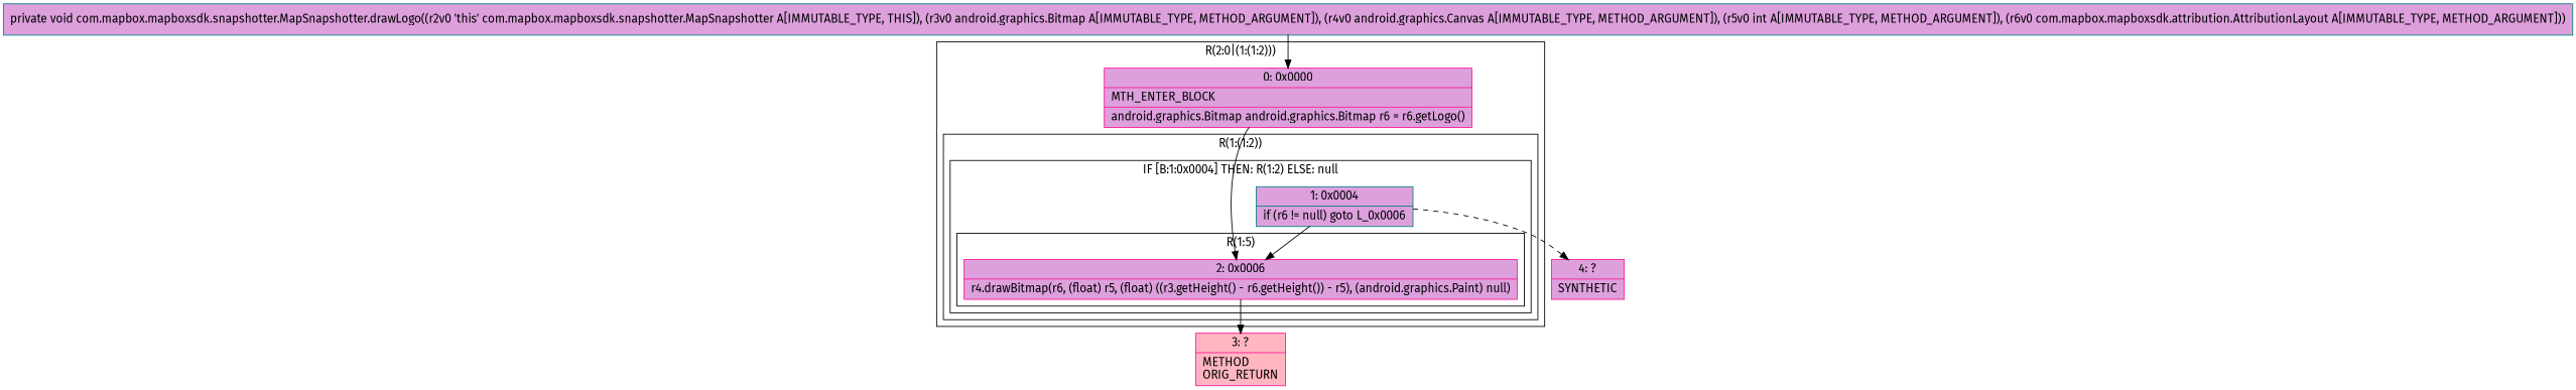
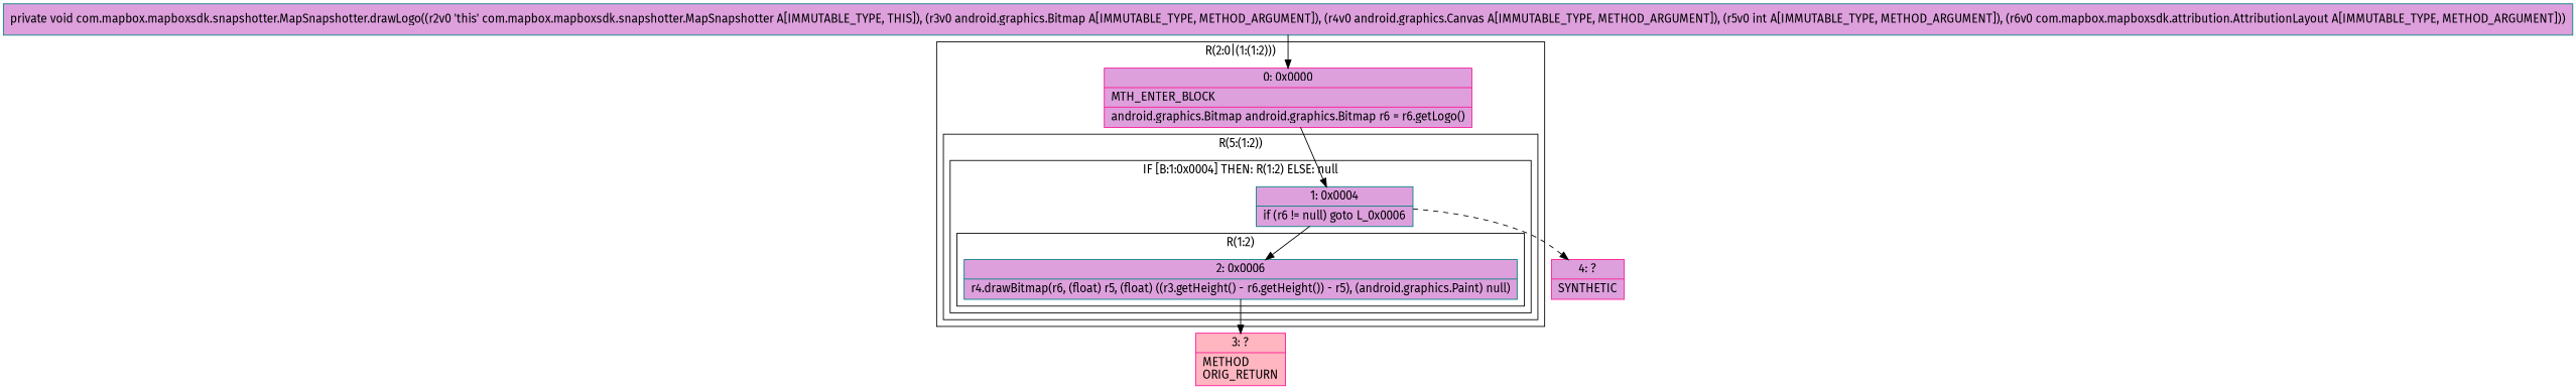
  digraph {
    fontname="Fira Sans"
    node [color=teal fillcolor=plum fontname="Fira Sans" shape=record style=filled]
    edge [fontname="Fira Sans"]
-   n1 [color=deeppink label="{2\:\ 0x0006|r4.drawBitmap(r6, (float) r5, (float) ((r3.getHeight() \- r6.getHeight()) \- r5), (android.graphics.Paint) null)\l}"]
+   n1 [label="{2\:\ 0x0006|r4.drawBitmap(r6, (float) r5, (float) ((r3.getHeight() \- r6.getHeight()) \- r5), (android.graphics.Paint) null)\l}"]
    n2 [label="{1\:\ 0x0004|if (r6 != null) goto L_0x0006\l}"]
    n3 [color=deeppink label="{0\:\ 0x0000|MTH_ENTER_BLOCK\l|android.graphics.Bitmap android.graphics.Bitmap r6 = r6.getLogo()\l}"]
    n4 [color=deeppink fillcolor=lightpink label="{3\:\ ?|METHOD\lORIG_RETURN\l}"]
    n5 [color=deeppink label="{4\:\ ?|SYNTHETIC\l}"]
    n6 [label="{private void com.mapbox.mapboxsdk.snapshotter.MapSnapshotter.drawLogo((r2v0 'this' com.mapbox.mapboxsdk.snapshotter.MapSnapshotter A[IMMUTABLE_TYPE, THIS]), (r3v0 android.graphics.Bitmap A[IMMUTABLE_TYPE, METHOD_ARGUMENT]), (r4v0 android.graphics.Canvas A[IMMUTABLE_TYPE, METHOD_ARGUMENT]), (r5v0 int A[IMMUTABLE_TYPE, METHOD_ARGUMENT]), (r6v0 com.mapbox.mapboxsdk.attribution.AttributionLayout A[IMMUTABLE_TYPE, METHOD_ARGUMENT])) }"]
    subgraph cluster_1 {
      label="R(2:0|(1:(1:2)))"
      n3
      subgraph cluster_2 {
-       label="R(1:(1:2))"
+       label="R(5:(1:2))"
        subgraph cluster_3 {
          label="IF [B:1:0x0004] THEN: R(1:2) ELSE: null"
          n2
          subgraph cluster_4 {
-           label="R(1:5)"
+           label="R(1:2)"
            n1
          }
        }
      }
    }
    n1 -> n4
    n2 -> n1
    n2 -> n5 [style=dashed]
-   n3 -> n1
+   n3 -> n2
    n6 -> n3
  }
